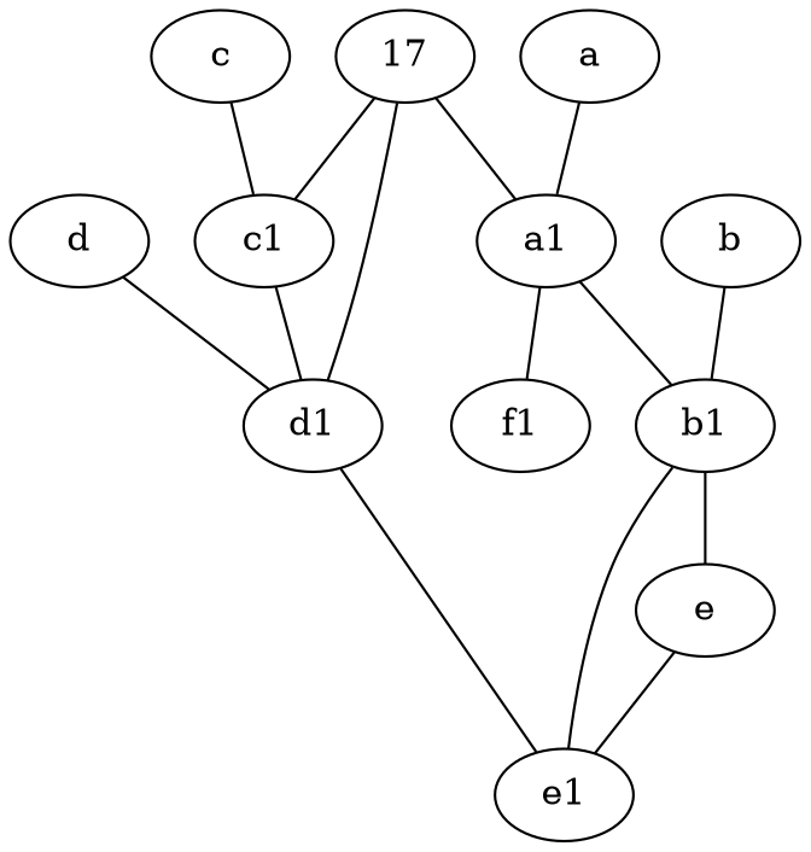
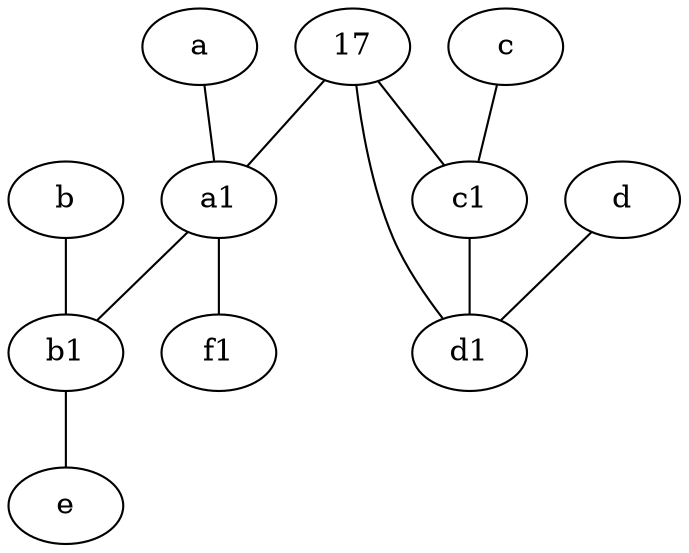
  graph {
    node [labelfontsize=50]
    a1
    f1
    b1
-   e1
    e
    d1
    d
    a
    c
    c1
    17
    b
    a1 -- f1
    a1 -- b1
-   b1 -- e1
    b1 -- e
-   e -- e1
-   d1 -- e1
    d -- d1
    a -- a1
    c -- c1
    c1 -- d1
    17 -- a1
    17 -- d1
    17 -- c1
    b -- b1
  }
